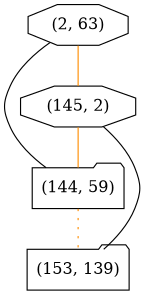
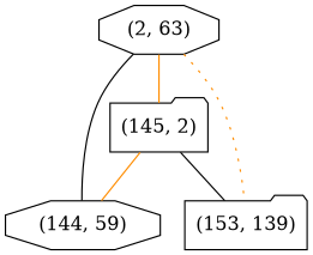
  graph {
    node [shape=octagon]
    edge [color=darkorange style=solid weight=3]
    "(2, 63)"
-   "(145, 2)"
-   "(144, 59)" [shape=folder]
+   "(145, 2)" [shape=folder]
+   "(144, 59)"
    "(153, 139)" [shape=folder]
    "(2, 63)" -- "(145, 2)"
    "(2, 63)" -- "(144, 59)" [color=black weight=1]
    "(145, 2)" -- "(144, 59)"
    "(145, 2)" -- "(153, 139)" [color=black weight=1]
-   "(144, 59)" -- "(153, 139)" [style=dotted]
+   "(2, 63)" -- "(153, 139)" [style=dotted]
  }
